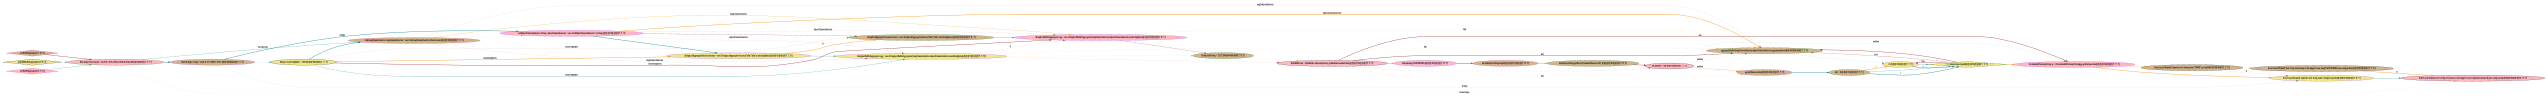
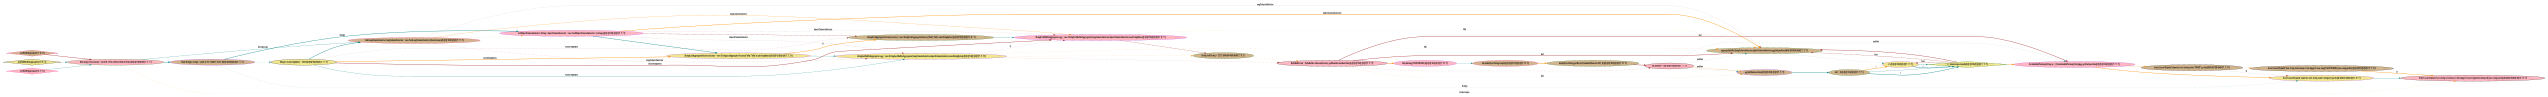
  digraph {
    fontname=Oswald
    rankdir=LR
    node [color=purple fillcolor=tan fontname=Oswald shape=ellipse style=filled]
    edge [color=teal fontname=Oswald style=dotted]
    n1 [color=black label="Assert.assertEquals(\"expectec last string value\",\"DDDD\",sp.rhs)@@@23@@@['1', '1', '0']"]
    n2 [fillcolor=khaki label="Assert.assertEquals(\"expectec last string value\",strings(1(,sp.rhs)@@@27@@@['0', '0', '1']"]
    n3 [color=black label="Assert.assertEquals(\"last string timestamp is the biggest\",new Long(1526725900L),new Long(sp.lhs))@@@24@@@['1', '1', '0']"]
    n4 [color=black fillcolor=lightpink label="Assert.assertEquals(\"last string timestamp is the biggest\",new Long(timestamps(1(),new Long(sp.lhs))@@@28@@@['0', '0', '1']"]
    n5 [color=deeppink label="testBufferAggregate['1', '0', '0']" shape=diamond]
    n6 [color=darkgreen fillcolor=lightpink label="final long(( timestamps = {2222L,1111L,3333L,4444L,5555L}@@@3@@@['1', '1', '1']"]
    n7 [color=deeppink label="TestLongColumnSelector longColumnSelector = new TestLongColumnSelector(timestamps)@@@10@@@['1', '1', '1']"]
    n8 [label="final String(( strings = {null,\"A\",\"B\",\"DDDD\",\"EEEE\"}@@@6@@@['1', '1', '1']"]
    n9 [color=darkgreen fillcolor=khaki label="i < timestamps.length@@@22@@@['1', '1', '1']" shape=diamond]
    n10 [fillcolor=khaki label="i++@@@23@@@['1', '1', '1']"]
    n11 [color=darkgreen label="aggregateBuffer(longColumnSelector,objectColumnSelector,agg,buf,position)@@@24@@@['1', '1', '1']"]
    n12 [fillcolor=lightpink label="SerializablePairLongString sp = ((SerializablePairLongString)agg.get(buf,position))@@@26@@@['1', '1', '1']"]
    n13 [fillcolor=lightpink label="TestObjectColumnSelector<String> objectColumnSelector = new TestObjectColumnSelector<>(strings)@@@11@@@['1', '1', '1']"]
    n14 [fillcolor=lightpink label="StringFirstBufferAggregator agg = new StringFirstBufferAggregator(longColumnSelector,objectColumnSelector,maxStringBytes)@@@13@@@['0', '0', '1']"]
    n15 [fillcolor=khaki label="StringLastBufferAggregator agg = new StringLastBufferAggregator(longColumnSelector,objectColumnSelector,maxStringBytes)@@@13@@@['1', '1', '0']"]
    n16 [color=darkgreen label="StringFirstAggregatorFactory factory = new StringFirstAggregatorFactory(\"billy\",\"billy\",maxStringBytes)@@@12@@@['0', '0', '1']"]
    n17 [fillcolor=khaki label="StringLastAggregatorFactory factory = new StringLastAggregatorFactory(\"billy\",\"billy\",maxStringBytes)@@@12@@@['1', '1', '0']"]
    n18 [color=darkgreen label="String testString = \"ZZZZ\"@@@14@@@['1', '0', '1']"]
    n19 [color=black fillcolor=lightpink label="ByteBuffer buf = ByteBuffer.allocate(factory.getMaxIntermediateSize())@@@15@@@['1', '1', '1']"]
    n20 [color=black fillcolor=khaki label="Integer maxStringBytes = 1024@@@9@@@['1', '1', '1']"]
    n21 [color=darkgreen label="int i = 0@@@21@@@['1', '1', '1']"]
    n22 [fillcolor=lightpink label="buf.putLong(1526728500L)@@@16@@@['1', '0', '1']"]
    n23 [color=deeppink label="buf.putInt(testString.length())@@@17@@@['1', '0', '1']"]
    n24 [color=darkgreen label="buf.put(testString.getBytes(StandardCharsets.UTF_8))@@@18@@@['1', '0', '1']"]
    n25 [color=black fillcolor=lightpink label="int position = 0@@@19@@@['1', '1', '1']"]
    n26 [label="agg.init(buf,position)@@@20@@@['1', '1', '1']"]
    n27 [color=black fillcolor=khaki label="testNullBufferAggregate['0', '0', '1']" shape=diamond]
    n28 [color=deeppink fillcolor=lightpink label="testBufferAggregate['0', '1', '0']" shape=diamond]
    n1 -> n2 [color=brown label=0]
    n1 -> n3 [color=darkorange]
    n2 -> n4 [style=solid]
    n3 -> n4 [color=darkorange label=0 style=bold]
    n5 -> n6 [color=brown style=bold]
    n6 -> n4 [color=darkorange label=timestamps]
    n6 -> n7 [label=timestamps style=solid]
    n6 -> n8 [style=bold]
    n7 -> n11 [color=brown label=longColumnSelector]
    n7 -> n13 [color=darkorange]
    n7 -> n14 [color=darkorange label=longColumnSelector style=solid]
    n7 -> n15 [color=brown label=longColumnSelector]
    n8 -> n2 [label=strings]
    n8 -> n13 [label=strings style=bold]
    n8 -> n20
-   n9 -> n10 [color=brown label=true style=bold]
+   n9 -> n10 [color=brown label=true style=solid]
    n9 -> n11 [color=brown label=true style=solid]
    n9 -> n11 [color=brown style=bold]
    n9 -> n12 [color=darkorange style=bold]
    n10 -> n9 [style=solid]
    n10 -> n9 [label=i style=bold]
    n11 -> n10
    n12 -> n1 [color=darkorange style=solid]
    n12 -> n2 [color=darkorange style=bold]
    n13 -> n11 [color=darkorange label=objectColumnSelector style=bold]
    n13 -> n14 [color=brown label=objectColumnSelector]
    n13 -> n15 [color=brown label=objectColumnSelector]
    n13 -> n16 [color=brown style=solid]
    n13 -> n17 [style=bold]
    n14 -> n11 [color=darkorange label=agg]
    n14 -> n18 [color=brown style=solid]
    n15 -> n11 [color=darkorange label=agg]
    n15 -> n14 [color=brown label=0]
    n15 -> n18 [color=darkorange]
    n15 -> n19 [color=brown]
    n16 -> n14 [style=solid]
    n17 -> n15 [style=solid]
    n17 -> n16 [color=darkorange label=0 style=bold]
    n18 -> n19 [color=darkorange]
    n19 -> n11 [color=brown label=buf style=bold]
    n19 -> n12 [color=brown label=buf style=bold]
    n19 -> n22 [color=darkorange style=bold]
    n19 -> n25 [color=brown]
    n19 -> n26 [color=darkorange label=buf]
    n20 -> n7 [style=bold]
    n20 -> n14 [color=brown label=maxStringBytes style=bold]
    n20 -> n15 [label=maxStringBytes style=solid]
    n20 -> n16 [color=brown label=maxStringBytes]
    n20 -> n17 [color=darkorange label=maxStringBytes style=bold]
    n21 -> n9 [style=solid]
    n21 -> n9 [label=i style=bold]
    n21 -> n10 [color=darkorange label=i style=bold]
-   n22 -> n23 [style=bold]
+   n22 -> n23 [style=solid]
    n23 -> n24 [color=darkorange style=bold]
    n24 -> n25 [color=brown style=bold]
    n25 -> n11 [label=position]
    n25 -> n12 [label=position]
    n25 -> n26 [color=darkorange label=position style=solid]
    n25 -> n26
    n26 -> n21 [style=bold]
    n27 -> n6
    n28 -> n6 [style=solid]
  }
